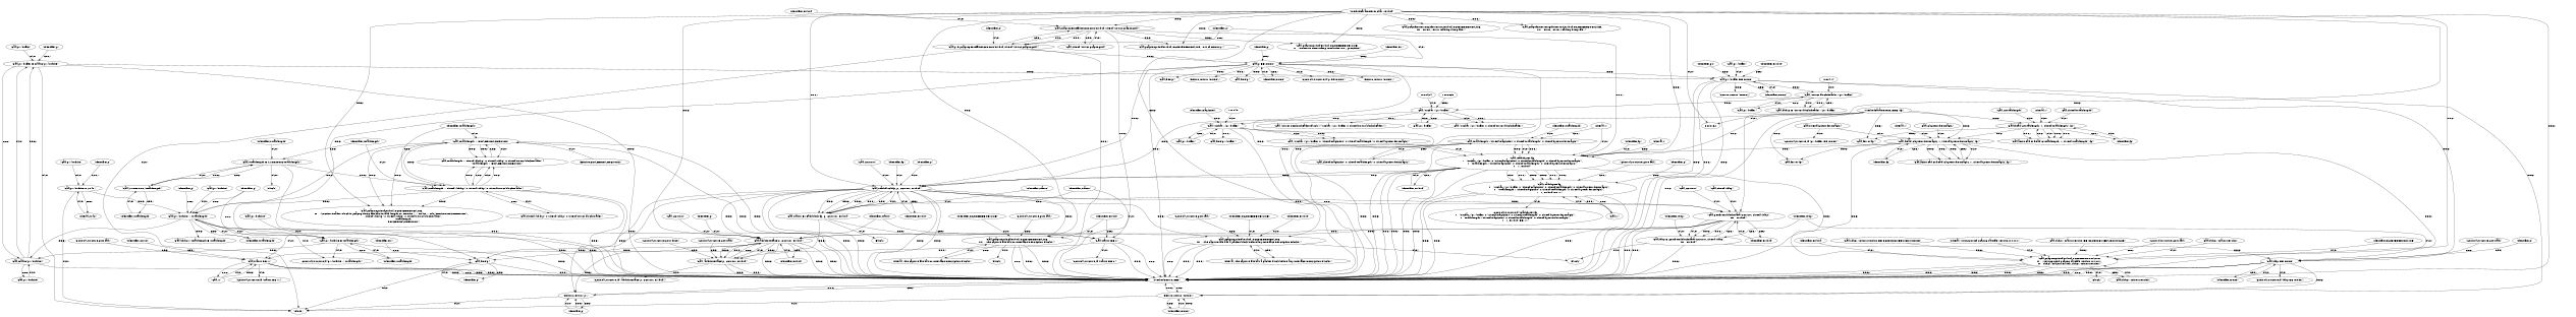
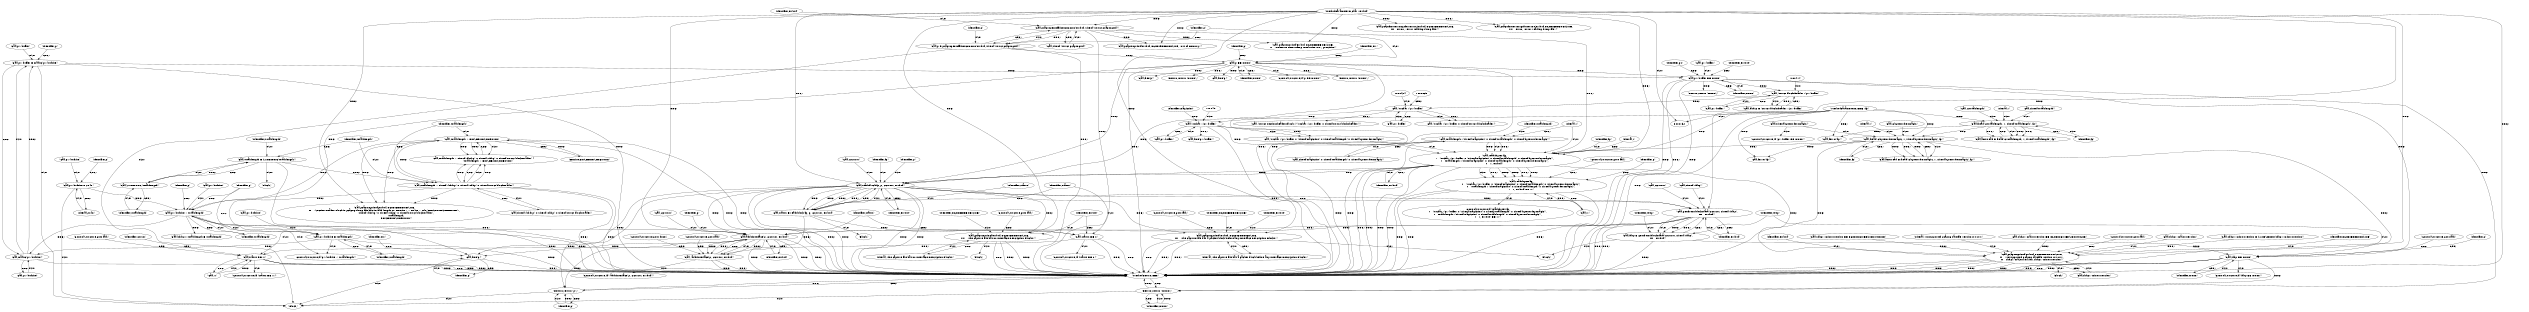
  digraph {
    n1 [label="(Call,read_bytes(fp,\n\t    (u_char *)p->buffer + (sizeof(magic_int) + sizeof(total_length) + sizeof(byte_order_magic)),\n\t    total_length - (sizeof(magic_int) + sizeof(total_length) + sizeof(byte_order_magic)),\n\t    1, errbuf))"]
    n2 [label="(Call,read_bytes(fp,\n\t    (u_char *)p->buffer + (sizeof(magic_int) + sizeof(total_length) + sizeof(byte_order_magic)),\n\t    total_length - (sizeof(magic_int) + sizeof(total_length) + sizeof(byte_order_magic)),\n\t    1, errbuf) == -1)"]
    n3 [label="(Call,pcap_snprintf(errbuf, PCAP_ERRBUF_SIZE,\n\t\t    \"unsupported pcapng savefile version %u.%u\",\n\t\t    shbp->major_version, shbp->minor_version))"]
    n4 [label="(Call,read_block(fp, p, &cursor, errbuf))"]
    n5 [label="(MethodReturn,RET)"]
    n6 [label="(Identifier,errbuf)"]
    n7 [label="(ControlStructure,if (read_bytes(fp,\n\t    (u_char *)p->buffer + (sizeof(magic_int) + sizeof(total_length) + sizeof(byte_order_magic)),\n\t    total_length - (sizeof(magic_int) + sizeof(total_length) + sizeof(byte_order_magic)),\n\t    1, errbuf) == -1))"]
    n8 [label="(Call,-1)"]
    n9 [label="(Call,shbp->minor_version)"]
    n10 [label="(Block,)"]
    n11 [label="(Call,free(p))"]
    n12 [label="(Call,pcap_snprintf(errbuf, PCAP_ERRBUF_SIZE,\n\t\t\t    \"the capture file has no Interface Description Blocks\"))"]
    n13 [label="(Call,get_from_block_data(&cursor, sizeof(*idbp),\n\t\t\t    errbuf))"]
    n14 [label="(Call,add_interface(p, &cursor, errbuf))"]
    n15 [label="(Call,pcap_snprintf(errbuf, PCAP_ERRBUF_SIZE,\n\t\t\t    \"the capture file has a packet block before any Interface Description Blocks\"))"]
    n16 [label="(Call,status = read_block(fp, p, &cursor, errbuf))"]
    n17 [label="(Return,return (p);)"]
    n18 [label="(Identifier,errbuf)"]
    n19 [label="(Return,return (NULL);)"]
    n20 [label="(Call,fread(&byte_order_magic, 1, sizeof(byte_order_magic), fp))"]
    n21 [label="(Identifier,fp)"]
    n22 [label="(Call,amt_read = fread(&byte_order_magic, 1, sizeof(byte_order_magic), fp))"]
    n23 [label="(Call,ferror(fp))"]
    n24 [label="(Call,fread(&total_length, 1, sizeof(total_length), fp))"]
    n25 [label="(Call,amt_read = fread(&total_length, 1, sizeof(total_length), fp))"]
    n26 [label="(Call,ferror(fp))"]
    n27 [label="(Identifier,fp)"]
    n28 [label="(MethodParameterIn,FILE *fp)"]
    n29 [label=8000132]
    n30 [label="(Call,(u_char *)p->buffer)"]
    n31 [label="(Call,(u_char *)p->buffer + (sizeof(magic_int) + sizeof(total_length) + sizeof(byte_order_magic)))"]
    n32 [label="(Call,p->buffer)"]
    n33 [label="(Call,free(p->buffer))"]
    n34 [label="(Call,(u_char *)p->buffer)"]
    n35 [label="(Call,p->buffer)"]
    n36 [label="(Call,(struct section_header_block *)((u_char *)p->buffer + sizeof(struct block_header)))"]
    n37 [label="(Call,(u_char *)p->buffer + sizeof(struct block_header))"]
    n38 [label="(Call,(struct block_header *)p->buffer)"]
    n39 [label="(Call,p->buffer)"]
    n40 [label="(Call,bhdrp = (struct block_header *)p->buffer)"]
    n41 [label="(Call,p->buffer == NULL)"]
    n42 [label="(Call,idbp == NULL)"]
    n43 [label="(Return,return (NULL);)"]
    n44 [label="(Identifier,NULL)"]
    n45 [label="(Identifier,NULL)"]
    n46 [label="(ControlStructure,if (idbp == NULL))"]
    n47 [label="(Block,)"]
    n48 [label="(Identifier,NULL)"]
    n49 [label="(ControlStructure,if (p->buffer == NULL))"]
    n50 [label="(Call,p->buffer = malloc(p->bufsize))"]
    n51 [label="(Call,malloc(p->bufsize))"]
    n52 [label="(Call,p->bufsize)"]
    n53 [label="(Call,p->bufsize = total_length)"]
    n54 [label="(Identifier,total_length)"]
    n55 [label="(ControlStructure,if (p->bufsize < total_length))"]
    n56 [label="(Call,p->bufsize < total_length)"]
    n57 [label="(Call,bhdrp->total_length = total_length)"]
    n58 [label="(Identifier,total_length)"]
    n59 [label="(Call,p->bufsize = 2048)"]
    n60 [label="(Literal,2048)"]
    n61 [label="(Call,total_length > BT_SHB_INSANE_MAX)"]
    n62 [label="(Call,pcap_snprintf(errbuf, PCAP_ERRBUF_SIZE,\n\t\t    \"Section Header Block in pcapng dump file has invalid length %\" PRIsize \" < _%lu_ < %lu (BT_SHB_INSANE_MAX)\",\n                              sizeof(*bhdrp) + sizeof(*shbp) + sizeof(struct block_trailer),\n                              total_length,\n                              BT_SHB_INSANE_MAX))"]
    n63 [label="(PRIsize,BT_SHB_INSANE_MAX)"]
    n64 [label="(Call,total_length < sizeof(*bhdrp) + sizeof(*shbp) + sizeof(struct block_trailer) ||\n            (total_length > BT_SHB_INSANE_MAX))"]
    n65 [label="(Call,total_length < sizeof(*bhdrp) + sizeof(*shbp) + sizeof(struct block_trailer))"]
    n66 [label="(Call,sizeof(*bhdrp) + sizeof(*shbp) + sizeof(struct block_trailer))"]
    n67 [label="(Call,total_length = SWAPLONG(total_length))"]
    n68 [label="(Call,SWAPLONG(total_length))"]
    n69 [label="(Block,)"]
    n70 [label="(Identifier,total_length)"]
    n71 [label="(Call,p == NULL)"]
    n72 [label="(Identifier,NULL)"]
    n73 [label="(Call,free(p))"]
    n74 [label="(Return,return (NULL);)"]
    n75 [label="(Call,free(p))"]
    n76 [label="(ControlStructure,if (p == NULL))"]
    n77 [label="(Return,return (NULL);)"]
    n78 [label="(Identifier,p)"]
    n79 [label="(Call,p = pcap_open_offline_common(errbuf, sizeof (struct pcap_ng_sf)))"]
    n80 [label="(Call,pcap_open_offline_common(errbuf, sizeof (struct pcap_ng_sf)))"]
    n81 [label="(Call,pcap_snprintf(errbuf, PCAP_ERRBUF_SIZE, \"out of memory\"))"]
    n82 [label="(Call,sizeof (struct pcap_ng_sf))"]
    n83 [label="(Call,pcap_snprintf(errbuf, PCAP_ERRBUF_SIZE,\n\t\t    \"unknown time stamp resolution %u\", precision))"]
    n84 [label="(MethodParameterIn,char *errbuf)"]
    n85 [label="(Call,pcap_fmt_errmsg_for_errno(errbuf, PCAP_ERRBUF_SIZE,\n\t\t\t    errno, \"error reading dump file\"))"]
    n86 [label="(Call,pcap_fmt_errmsg_for_errno(errbuf, PCAP_ERRBUF_SIZE,\n\t\t\t    errno, \"error reading dump file\"))"]
    n87 [label="(Block,)"]
    n88 [label="(Literal,\"the capture file has no Interface Description Blocks\")"]
    n89 [label="(Call,idbp = get_from_block_data(&cursor, sizeof(*idbp),\n\t\t\t    errbuf))"]
    n90 [label="(Identifier,errbuf)"]
    n91 [label="(Call,!add_interface(p, &cursor, errbuf))"]
    n92 [label="(Identifier,errbuf)"]
    n93 [label="(Block,)"]
    n94 [label="(Literal,\"the capture file has a packet block before any Interface Description Blocks\")"]
    n95 [label="(Call,total_length - (sizeof(magic_int) + sizeof(total_length) + sizeof(byte_order_magic)))"]
    n96 [label="(Call,sizeof(magic_int) + sizeof(total_length) + sizeof(byte_order_magic))"]
    n97 [label="(Call,status == 0)"]
    n98 [label="(Block,)"]
    n99 [label="(Identifier,p)"]
    n100 [label="(Call,status == -1)"]
    n101 [label="(ControlStructure,if (status == 0))"]
    n102 [label="(Call,-1)"]
    n103 [label="(ControlStructure,if (status == -1))"]
    n104 [label="(ControlStructure,if (!add_interface(p, &cursor, errbuf)))"]
    n105 [label="(Identifier,status)"]
    n106 [label="(Call,p->bufsize)"]
    n107 [label="(ControlStructure,goto done;)"]
    n108 [label="(Identifier,p)"]
    n109 [label="(Identifier,p)"]
    n110 [label="(Identifier,err)"]
    n111 [label="(Identifier,fp)"]
    n112 [label="(Identifier,total_length)"]
    n113 [label="(Identifier,p)"]
    n114 [label="(Identifier,status)"]
    n115 [label="(Literal,1)"]
    n116 [label="(Call,&cursor)"]
    n117 [label="(Identifier,p)"]
    n118 [label="(Identifier,errbuf)"]
    n119 [label="(ControlStructure,goto fail;)"]
    n120 [label="(Identifier,PCAP_ERRBUF_SIZE)"]
    n121 [label="(ControlStructure,goto fail;)"]
    n122 [label="(Identifier,cursor)"]
    n123 [label="(ControlStructure,goto fail;)"]
    n124 [label="(Identifier,total_length)"]
    n125 [label="(Call,&byte_order_magic)"]
    n126 [label="(Call,sizeof(total_length))"]
    n127 [label="(Identifier,err)"]
    n128 [label="(Call,sizeof(byte_order_magic))"]
    n129 [label="(Call,shbp->major_version)"]
+   n130 [label="(Call,shbp->minor_version = SWAPSHORT(shbp->minor_version))"]
    n131 [label="(Identifier,p)"]
    n132 [label="(Literal,1)"]
    n133 [label="(Identifier,p)"]
    n134 [label="(Identifier,PCAP_ERRBUF_SIZE)"]
    n135 [label="(Call,p->bufsize)"]
    n136 [label="(ControlStructure,goto fail;)"]
    n137 [label="(Identifier,p)"]
    n138 [label="(Identifier,total_length)"]
    n139 [label="(Call,&total_length)"]
    n140 [label="(ControlStructure,goto fail;)"]
    n141 [label="(Call,&cursor)"]
    n142 [label="(Identifier,fp)"]
    n143 [label="(Identifier,errbuf)"]
    n144 [label="(Identifier,total_length)"]
    n145 [label="(Identifier,errbuf)"]
    n146 [label="(Identifier,p)"]
    n147 [label="(Literal,1)"]
    n148 [label="(ControlStructure,goto fail;)"]
    n149 [label="(Call,&cursor)"]
    n150 [label="(Call,shbp->minor_version == PCAP_NG_VERSION_MINOR)"]
    n151 [label="(Call,sizeof(*idbp))"]
    n152 [label="(Identifier,magic_int)"]
    n153 [label="(Literal,\"unsupported pcapng savefile version %u.%u\")"]
    n154 [label="(Identifier,ps)"]
    n155 [label="(Identifier,errbuf)"]
    n156 [label="(Identifier,p)"]
    n157 [label="(Call,p->bufsize)"]
    n158 [label="(Identifier,idbp)"]
    n159 [label="(Identifier,status)"]
    n160 [label="(Identifier,p)"]
    n161 [label="(Identifier,PCAP_ERRBUF_SIZE)"]
    n162 [label="(Call,p->buffer)"]
    n163 [label="(ControlStructure,goto fail;)"]
    n164 [label="(Call,p->buffer)"]
    n165 [label="(Identifier,p)"]
    n166 [label="(Literal,1)"]
    n167 [label="(Identifier,errbuf)"]
    n168 [label="(Identifier,idbp)"]
    n169 [label="(Call,shbp->major_version == PCAP_NG_VERSION_MAJOR)"]
    1000451
    1000424
    n172 [label=1000829]
    1000414
    n1 -> n2 [label="AST: "]
    n1 -> n2 [label="DDG: "]
    n1 -> n2 [label="DDG: "]
    n1 -> n2 [label="DDG: "]
    n1 -> n2 [label="DDG: "]
    n1 -> n2 [label="DDG: "]
    n1 -> n3 [label="DDG: "]
    n1 -> n4 [label="DDG: "]
    n1 -> n4 [label="DDG: "]
    n1 -> n5 [label="DDG: "]
    n1 -> n5 [label="DDG: "]
    n1 -> n5 [label="DDG: "]
    n1 -> n5 [label="DDG: "]
    n1 -> n6 [label="CFG: "]
    n2 -> n5 [label="DDG: "]
    n2 -> n5 [label="DDG: "]
    n2 -> n5 [label="DDG: "]
    n2 -> n7 [label="AST: "]
    n2 -> n8 [label="CFG: "]
    n3 -> n5 [label="DDG: "]
    n3 -> n5 [label="DDG: "]
    n3 -> n5 [label="DDG: "]
    n3 -> n5 [label="DDG: "]
    n3 -> n5 [label="DDG: "]
    n3 -> n9 [label="CFG: "]
    n3 -> n10 [label="AST: "]
    n4 -> n5 [label="DDG: "]
    n4 -> n5 [label="DDG: "]
    n4 -> n5 [label="DDG: "]
    n4 -> n5 [label="DDG: "]
    n4 -> n11 [label="DDG: "]
    n4 -> n12 [label="DDG: "]
    n4 -> n13 [label="DDG: "]
    n4 -> n13 [label="DDG: "]
    n4 -> n14 [label="DDG: "]
    n4 -> n15 [label="DDG: "]
    n4 -> n16 [label="AST: "]
    n4 -> n16 [label="DDG: "]
    n4 -> n16 [label="DDG: "]
    n4 -> n16 [label="DDG: "]
    n4 -> n16 [label="DDG: "]
    n4 -> n17 [label="DDG: "]
    n4 -> n18 [label="CFG: "]
    n5 -> n17 [label="CFG: "]
    n5 -> n19 [label="CFG: "]
    n6 -> n1 [label="AST: "]
    n8 -> n2 [label="AST: "]
    n8 -> n2 [label="DDG: "]
    n9 -> n3 [label="AST: "]
    n11 -> n5 [label="DDG: "]
    n11 -> n47 [label="AST: "]
    n11 -> n78 [label="CFG: "]
    n12 -> n5 [label="DDG: "]
    n12 -> n5 [label="DDG: "]
    n12 -> n5 [label="DDG: "]
    n12 -> n87 [label="AST: "]
    n12 -> n88 [label="CFG: "]
    n13 -> n5 [label="DDG: "]
    n13 -> n5 [label="DDG: "]
    n13 -> n14 [label="DDG: "]
    n13 -> n14 [label="DDG: "]
    n13 -> n89 [label="AST: "]
    n13 -> n89 [label="DDG: "]
    n13 -> n89 [label="DDG: "]
    n13 -> n90 [label="CFG: "]
    n14 -> n5 [label="DDG: "]
    n14 -> n5 [label="DDG: "]
    n14 -> n5 [label="DDG: "]
    n14 -> n11 [label="DDG: "]
    n14 -> n17 [label="DDG: "]
    n14 -> n91 [label="AST: "]
    n14 -> n91 [label="DDG: "]
    n14 -> n91 [label="DDG: "]
    n14 -> n91 [label="DDG: "]
    n14 -> n92 [label="CFG: "]
    n15 -> n5 [label="DDG: "]
    n15 -> n5 [label="DDG: "]
    n15 -> n5 [label="DDG: "]
    n15 -> n93 [label="AST: "]
    n15 -> n94 [label="CFG: "]
    n16 -> n4 [label="CFG: "]
    n16 -> n91 [label="DDG: "]
    n16 -> n97 [label="DDG: "]
    n16 -> n98 [label="AST: "]
    n17 -> n5 [label="DDG: "]
    n17 -> n47 [label="AST: "]
    n17 -> n99 [label="CFG: "]
    n18 -> n4 [label="AST: "]
    n19 -> n5 [label="DDG: "]
    n19 -> n47 [label="AST: "]
    n19 -> n48 [label="CFG: "]
    n20 -> n1 [label="DDG: "]
    n20 -> n5 [label="DDG: "]
    n20 -> n5 [label="DDG: "]
    n20 -> n21 [label="CFG: "]
    n20 -> n22 [label="AST: "]
    n20 -> n22 [label="DDG: "]
    n20 -> n22 [label="DDG: "]
    n20 -> n22 [label="DDG: "]
    n20 -> n23 [label="DDG: "]
    n21 -> n20 [label="AST: "]
    n22 -> n20 [label="CFG: "]
    n24 -> n20 [label="DDG: "]
    n24 -> n25 [label="AST: "]
    n24 -> n25 [label="DDG: "]
    n24 -> n25 [label="DDG: "]
    n24 -> n25 [label="DDG: "]
    n24 -> n26 [label="DDG: "]
    n24 -> n27 [label="CFG: "]
    n25 -> n24 [label="CFG: "]
    n27 -> n24 [label="AST: "]
    n28 -> n1 [label="DDG: "]
    n28 -> n4 [label="DDG: "]
    n28 -> n5 [label="DDG: "]
    n28 -> n20 [label="DDG: "]
    n28 -> n23 [label="DDG: "]
    n28 -> n24 [label="DDG: "]
    n28 -> n26 [label="DDG: "]
    n28 -> n29 [label="AST: "]
    n30 -> n1 [label="DDG: "]
    n30 -> n5 [label="DDG: "]
    n30 -> n31 [label="AST: "]
    n30 -> n31 [label="DDG: "]
    n30 -> n32 [label="CFG: "]
    n30 -> n33 [label="DDG: "]
    n31 -> n1 [label="AST: "]
    n32 -> n30 [label="AST: "]
    n34 -> n30 [label="DDG: "]
    n34 -> n35 [label="CFG: "]
    n34 -> n36 [label="DDG: "]
    n34 -> n37 [label="AST: "]
    n34 -> n37 [label="DDG: "]
    n35 -> n34 [label="AST: "]
    n38 -> n34 [label="DDG: "]
    n38 -> n39 [label="CFG: "]
    n38 -> n40 [label="AST: "]
    n38 -> n40 [label="DDG: "]
    n39 -> n38 [label="AST: "]
    n40 -> n38 [label="CFG: "]
    n41 -> n5 [label="DDG: "]
    n41 -> n5 [label="DDG: "]
    n41 -> n5 [label="DDG: "]
    n41 -> n19 [label="DDG: "]
    n41 -> n38 [label="DDG: "]
    n41 -> n42 [label="DDG: "]
    n41 -> n43 [label="DDG: "]
    n41 -> n44 [label="CFG: "]
    n42 -> n5 [label="DDG: "]
    n42 -> n5 [label="DDG: "]
    n42 -> n5 [label="DDG: "]
    n42 -> n19 [label="DDG: "]
    n42 -> n45 [label="CFG: "]
    n42 -> n46 [label="AST: "]
    n44 -> n41 [label="AST: "]
    n45 -> n42 [label="AST: "]
    n48 -> n19 [label="AST: "]
    n48 -> n19 [label="DDG: "]
    n50 -> n5 [label="DDG: "]
    n50 -> n41 [label="DDG: "]
    n50 -> n47 [label="AST: "]
    n50 -> n51 [label="CFG: "]
    n51 -> n5 [label="DDG: "]
    n51 -> n50 [label="AST: "]
    n51 -> n50 [label="DDG: "]
    n51 -> n52 [label="CFG: "]
    n52 -> n51 [label="AST: "]
    n53 -> n5 [label="DDG: "]
    n53 -> n51 [label="DDG: "]
    n53 -> n54 [label="CFG: "]
    n53 -> n55 [label="AST: "]
    n54 -> n53 [label="AST: "]
    n56 -> n5 [label="DDG: "]
    n56 -> n5 [label="DDG: "]
    n56 -> n51 [label="DDG: "]
    n56 -> n53 [label="AST: "]
    n56 -> n55 [label="AST: "]
    n56 -> n57 [label="DDG: "]
    n56 -> n58 [label="CFG: "]
    n58 -> n56 [label="AST: "]
    n59 -> n47 [label="AST: "]
    n59 -> n56 [label="DDG: "]
    n59 -> n60 [label="CFG: "]
    n60 -> n59 [label="AST: "]
    n61 -> n5 [label="DDG: "]
    n61 -> n5 [label="DDG: "]
    n61 -> n56 [label="DDG: "]
    n61 -> n62 [label="DDG: "]
    n61 -> n62 [label="DDG: "]
+   n61 -> n63 [label="CFG: "]
    n61 -> n64 [label="AST: "]
    n61 -> n64 [label="DDG: "]
    n61 -> n64 [label="DDG: "]
-   n63 -> n61 [label="AST: "]
+   n63 -> n61 [label="DDG: "]
    n64 -> n61 [label="CFG: "]
    n64 -> n65 [label="CFG: "]
    n65 -> n5 [label="DDG: "]
    n65 -> n5 [label="DDG: "]
    n65 -> n56 [label="DDG: "]
    n65 -> n61 [label="DDG: "]
    n65 -> n62 [label="DDG: "]
    n65 -> n64 [label="AST: "]
    n65 -> n64 [label="DDG: "]
    n65 -> n64 [label="DDG: "]
    n65 -> n66 [label="CFG: "]
    n66 -> n65 [label="AST: "]
    n67 -> n5 [label="DDG: "]
    n67 -> n65 [label="DDG: "]
    n67 -> n68 [label="CFG: "]
    n67 -> n69 [label="AST: "]
    n68 -> n67 [label="AST: "]
    n68 -> n67 [label="DDG: "]
    n68 -> n70 [label="CFG: "]
    n70 -> n68 [label="AST: "]
    n71 -> n4 [label="DDG: "]
    n71 -> n5 [label="DDG: "]
    n71 -> n5 [label="DDG: "]
    n71 -> n5 [label="DDG: "]
    n71 -> n11 [label="DDG: "]
    n71 -> n41 [label="DDG: "]
    n71 -> n72 [label="CFG: "]
    n71 -> n73 [label="DDG: "]
    n71 -> n74 [label="DDG: "]
    n71 -> n75 [label="DDG: "]
    n71 -> n76 [label="AST: "]
    n71 -> n77 [label="DDG: "]
    n72 -> n71 [label="AST: "]
    n78 -> n11 [label="AST: "]
    n79 -> n5 [label="DDG: "]
    n79 -> n47 [label="AST: "]
    n79 -> n71 [label="DDG: "]
    n79 -> n80 [label="CFG: "]
    n80 -> n1 [label="DDG: "]
    n80 -> n5 [label="DDG: "]
    n80 -> n79 [label="AST: "]
    n80 -> n79 [label="DDG: "]
    n80 -> n81 [label="DDG: "]
    n80 -> n82 [label="CFG: "]
    n80 -> n83 [label="DDG: "]
    n82 -> n80 [label="AST: "]
    n84 -> n1 [label="DDG: "]
    n84 -> n3 [label="DDG: "]
    n84 -> n4 [label="DDG: "]
    n84 -> n5 [label="DDG: "]
    n84 -> n12 [label="DDG: "]
    n84 -> n13 [label="DDG: "]
    n84 -> n14 [label="DDG: "]
    n84 -> n15 [label="DDG: "]
    n84 -> n29 [label="AST: "]
    n84 -> n62 [label="DDG: "]
    n84 -> n80 [label="DDG: "]
    n84 -> n81 [label="DDG: "]
    n84 -> n83 [label="DDG: "]
    n84 -> n85 [label="DDG: "]
    n84 -> n86 [label="DDG: "]
    n88 -> n12 [label="AST: "]
    n89 -> n5 [label="DDG: "]
    n89 -> n13 [label="CFG: "]
    n89 -> n42 [label="DDG: "]
    n89 -> n93 [label="AST: "]
    n90 -> n13 [label="AST: "]
    n91 -> n5 [label="DDG: "]
    n91 -> n5 [label="DDG: "]
    n91 -> n14 [label="CFG: "]
    n91 -> n104 [label="AST: "]
    n92 -> n14 [label="AST: "]
    n94 -> n15 [label="AST: "]
    n95 -> n1 [label="AST: "]
    n95 -> n1 [label="DDG: "]
    n95 -> n1 [label="DDG: "]
    n95 -> n5 [label="DDG: "]
    n95 -> n5 [label="DDG: "]
    n95 -> n96 [label="CFG: "]
    n96 -> n95 [label="AST: "]
    n97 -> n5 [label="DDG: "]
    n97 -> n5 [label="DDG: "]
    n97 -> n100 [label="DDG: "]
    n97 -> n101 [label="AST: "]
    n99 -> n17 [label="AST: "]
    n99 -> n17 [label="DDG: "]
    n100 -> n5 [label="DDG: "]
    n100 -> n5 [label="DDG: "]
    n100 -> n5 [label="DDG: "]
    n100 -> n102 [label="CFG: "]
    n100 -> n103 [label="AST: "]
    n102 -> n100 [label="AST: "]
    n102 -> n100 [label="DDG: "]
    n105 -> n16 [label="CFG: "]
    n105 -> n97 [label="AST: "]
    n106 -> n53 [label="AST: "]
    n107 -> n91 [label="CFG: "]
    n108 -> n79 [label="AST: "]
    n109 -> n14 [label="AST: "]
    n110 -> n71 [label="CFG: "]
    n111 -> n1 [label="AST: "]
    n112 -> n95 [label="AST: "]
    n113 -> n59 [label="CFG: "]
    n114 -> n16 [label="AST: "]
    n115 -> n24 [label="AST: "]
    n116 -> n14 [label="AST: "]
    n117 -> n42 [label="CFG: "]
    n118 -> n41 [label="CFG: "]
    n119 -> n15 [label="CFG: "]
    n120 -> n15 [label="AST: "]
    n121 -> n3 [label="CFG: "]
    n122 -> n100 [label="CFG: "]
    n123 -> n100 [label="CFG: "]
    n124 -> n67 [label="AST: "]
    n125 -> n20 [label="AST: "]
    n126 -> n24 [label="AST: "]
    n127 -> n11 [label="CFG: "]
    n128 -> n20 [label="AST: "]
    n128 -> n49 [label="AST: "]
    n129 -> n3 [label="AST: "]
+   n130 -> n3 [label="DDG: "]
    n131 -> n2 [label="CFG: "]
    n132 -> n1 [label="CFG: "]
    n133 -> n56 [label="CFG: "]
    n134 -> n3 [label="AST: "]
    n135 -> n56 [label="AST: "]
    n136 -> n12 [label="CFG: "]
    n137 -> n53 [label="CFG: "]
    n137 -> n56 [label="CFG: "]
    n138 -> n65 [label="AST: "]
    n138 -> n67 [label="CFG: "]
    n139 -> n24 [label="AST: "]
    n140 -> n91 [label="CFG: "]
    n141 -> n4 [label="AST: "]
    n142 -> n4 [label="AST: "]
    n143 -> n12 [label="AST: "]
    n143 -> n97 [label="CFG: "]
    n144 -> n61 [label="AST: "]
    n144 -> n65 [label="CFG: "]
    n145 -> n3 [label="AST: "]
    n146 -> n71 [label="CFG: "]
    n147 -> n1 [label="AST: "]
    n147 -> n95 [label="CFG: "]
    n148 -> n2 [label="CFG: "]
    n149 -> n13 [label="AST: "]
    n150 -> n3 [label="DDG: "]
    n151 -> n13 [label="AST: "]
    n152 -> n30 [label="CFG: "]
    n153 -> n3 [label="AST: "]
    n154 -> n41 [label="CFG: "]
    n155 -> n15 [label="AST: "]
    n156 -> n71 [label="AST: "]
    n156 -> n79 [label="CFG: "]
    n157 -> n59 [label="AST: "]
    n158 -> n89 [label="AST: "]
    n159 -> n97 [label="CFG: "]
    n159 -> n100 [label="AST: "]
    n160 -> n4 [label="AST: "]
    n161 -> n12 [label="AST: "]
    n162 -> n50 [label="AST: "]
    n163 -> n42 [label="CFG: "]
    n164 -> n41 [label="AST: "]
    n165 -> n50 [label="CFG: "]
    n166 -> n20 [label="AST: "]
    n167 -> n80 [label="AST: "]
    n168 -> n42 [label="AST: "]
    n168 -> n89 [label="CFG: "]
    n169 -> n3 [label="DDG: "]
    1000451 -> n30 [label="AST: "]
    1000424 -> n34 [label="AST: "]
    n172 -> n34 [label="CFG: "]
    1000414 -> n38 [label="AST: "]
  }
